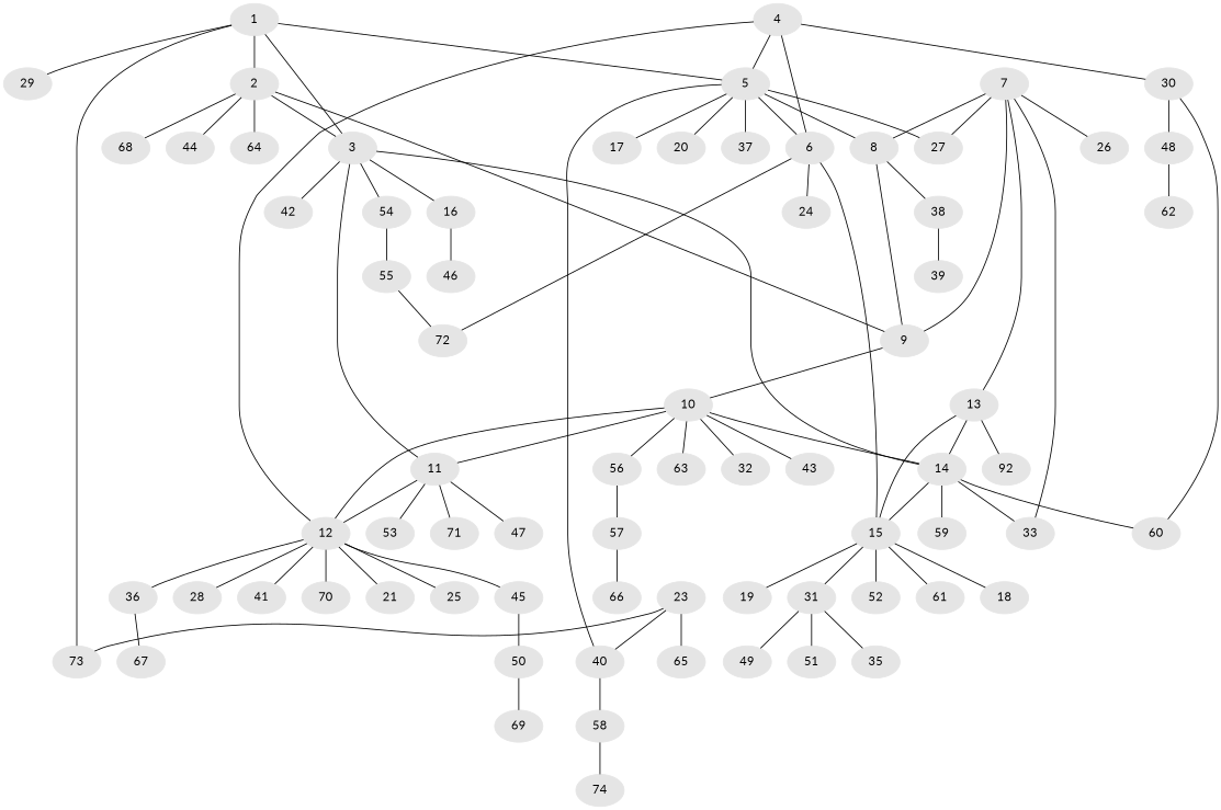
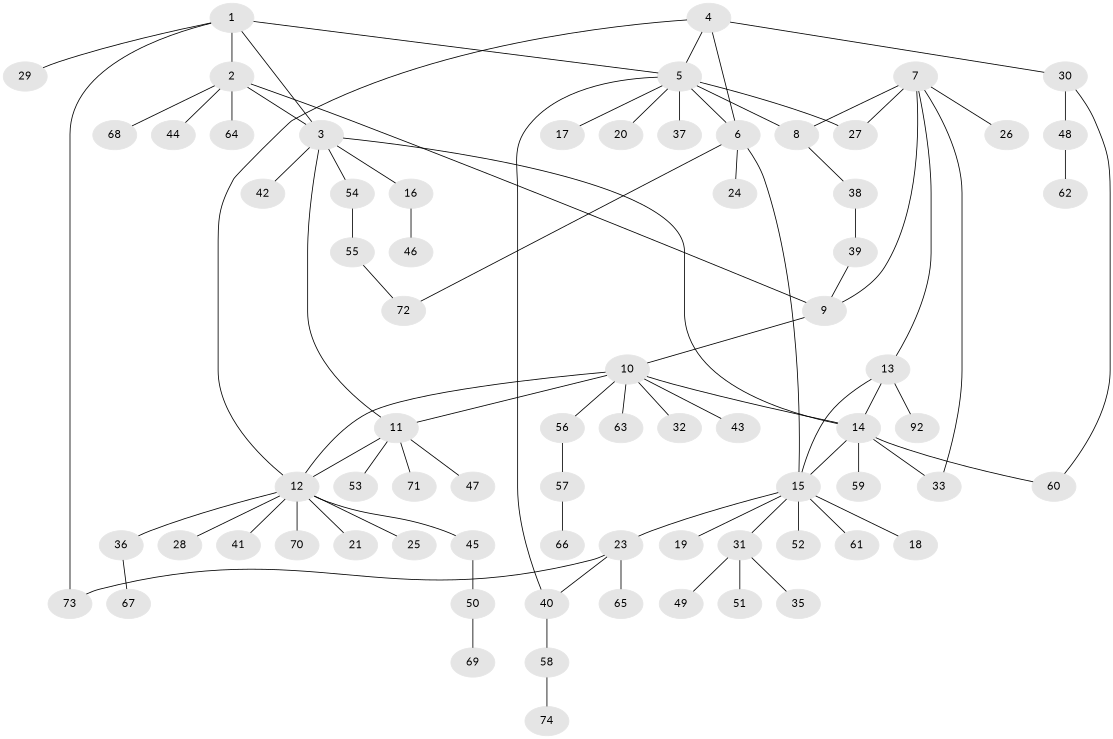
  graph {
    fontname=Lato
    node [color=gray90 fontname=Lato style=filled]
    edge [fontname=Lato]
    1
    2
    3
    5
    29
    73
    9
    44
    64
    68
    11
    14
    16
    42
    54
    6
    8
    17
    20
    27
    37
    40
    10
    12
    47
    53
    71
    15
    33
    59
    60
    46
    55
    4
    30
    24
    72
    21
    25
    28
    36
    41
    45
    70
    48
    38
    58
    18
    19
    23
    31
    52
    61
    7
    13
    26
    n57 [label=92]
    39
    32
    43
    56
    63
    57
    67
    50
    65
    35
    49
    51
    62
    74
    69
    66
    1 -- 2
    1 -- 3
    1 -- 5
    1 -- 29
    1 -- 73
    2 -- 3
    2 -- 9
    2 -- 44
    2 -- 64
    2 -- 68
    3 -- 11
    3 -- 14
    3 -- 16
    3 -- 42
    3 -- 54
    5 -- 6
    5 -- 8
    5 -- 17
    5 -- 20
    5 -- 27
    5 -- 37
    5 -- 40
    9 -- 10
    11 -- 12
    11 -- 47
    11 -- 53
    11 -- 71
    14 -- 15
    14 -- 33
    14 -- 59
    14 -- 60
    16 -- 46
    54 -- 55
    6 -- 15
    6 -- 24
    6 -- 72
-   8 -- 9
+   39 -- 9
    8 -- 38
    40 -- 58
    10 -- 11
    10 -- 14
    10 -- 12
    10 -- 32
    10 -- 43
    10 -- 56
    10 -- 63
    12 -- 21
    12 -- 25
    12 -- 28
    12 -- 36
    12 -- 41
    12 -- 45
    12 -- 70
    15 -- 18
    15 -- 19
+   15 -- 23
    15 -- 31
    15 -- 52
    15 -- 61
    55 -- 72
    4 -- 5
    4 -- 6
    4 -- 12
    4 -- 30
    30 -- 60
    30 -- 48
    36 -- 67
    45 -- 50
    48 -- 62
    38 -- 39
    58 -- 74
    23 -- 73
    23 -- 40
    23 -- 65
    31 -- 35
    31 -- 49
    31 -- 51
    7 -- 9
    7 -- 8
    7 -- 27
    7 -- 33
    7 -- 13
    7 -- 26
    13 -- 14
    13 -- 15
    13 -- n57
    56 -- 57
    57 -- 66
    50 -- 69
  }
